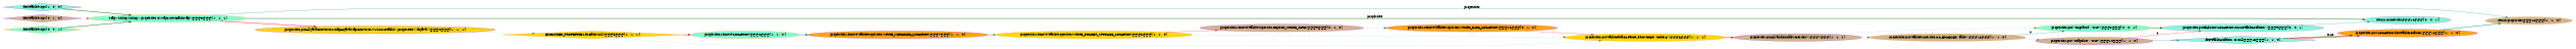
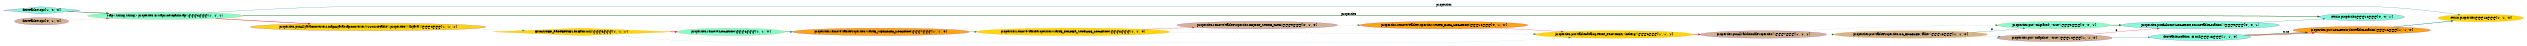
  digraph {
    rankdir=LR
    node [color=purple fillcolor=aquamarine shape=ellipse style=filled]
    edge [color=darkgreen style=bold]
    n1 [fillcolor=orange label="properties.remove(TableProperties.WRITE_METADATA_LOCATION)@@@7@@@['1', '1', '0']"]
    n2 [color=darkorange fillcolor=gold label="properties.remove(TableProperties.WRITE_FOLDER_STORAGE_LOCATION)@@@8@@@['1', '1', '0']"]
    n3 [color=darkorange fillcolor=gold label="properties.put(TableCatalog.PROP_PROVIDER,\"iceberg\")@@@6@@@['1', '1', '1']"]
    n4 [fillcolor=tan label="properties.remove(TableProperties.OBJECT_STORE_PATH)@@@9@@@['0', '1', '0']"]
    n5 [label="return properties@@@10@@@['0', '0', '1']"]
    n6 [fillcolor=tan label="properties.putAll(additionalProperties())@@@7@@@['1', '1', '1']"]
    n7 [color=darkorange label="properties.put(\"migrated\",\"true\")@@@8@@@['0', '0', '1']"]
    n8 [color=darkorange fillcolor=tan label="properties.put(TableProperties.GC_ENABLED,\"false\")@@@13@@@['1', '1', '0']"]
    n9 [label="properties.putIfAbsent(LOCATION,sourceTableLocation())@@@9@@@['0', '0', '1']"]
    n10 [fillcolor=tan label="properties.put(\"snapshot\",\"true\")@@@14@@@['1', '1', '0']"]
    n11 [label="destTableProps['1', '0', '0']" shape=diamond]
    n12 [color=darkorange label="Map<String,String> properties = Maps.newHashMap()@@@3@@@['1', '1', '1']"]
-   n13 [color=darkorange fillcolor=tan label="return properties@@@18@@@['1', '1', '0']"]
+   n13 [color=darkorange fillcolor=gold label="return properties@@@18@@@['1', '1', '0']"]
    n14 [fillcolor=gold label="properties.putAll(JavaConverters.mapAsJavaMapConverter(v1SourceTable().properties()).asJava())@@@4@@@['1', '1', '1']"]
-   n15 [fillcolor=tan label="destTableProps['0', '1', '0']" shape=diamond]
-   n16 [label="destTableLocation != null@@@15@@@['1', '1', '0']" shape=diamond]
+   n15 [fillcolor=tan label="destTableProps['0', '1', '0']"]
+   n16 [label="destTableLocation != null@@@15@@@['1', '1', '0']"]
    n17 [fillcolor=orange label="properties.put(LOCATION,destTableLocation)@@@16@@@['1', '1', '0']"]
    n18 [fillcolor=orange label="properties.remove(TableProperties.WRITE_DATA_LOCATION)@@@10@@@['0', '1', '0']"]
-   n19 [color=darkorange label="destTableProps['0', '0', '1']" shape=diamond]
    n20 [color=darkorange fillcolor=gold label="EXCLUDED_PROPERTIES.forEach(null)@@@5@@@['1', '1', '1']" shape=diamond]
    n21 [color=darkorange label="properties.remove(LOCATION)@@@6@@@['1', '1', '0']"]
    n1 -> n2 [style=solid]
    n2 -> n3 [style=dotted]
    n2 -> n4 [color=red style=solid]
    n3 -> n6 [color=red]
    n4 -> n18 [style=dotted]
    n6 -> n7 [style=dotted]
    n6 -> n8 [style=dotted]
    n7 -> n9
    n8 -> n7 [color=teal label=0 style=solid]
    n8 -> n10 [color=teal style=dotted]
    n9 -> n5 [color=teal style=solid]
    n10 -> n9 [color=red label=0 style=solid]
    n10 -> n16 [color=teal style=solid]
    n11 -> n12
    n12 -> n5 [label=properties]
    n12 -> n13 [color=teal label=properties style=solid]
    n12 -> n14 [color=red]
    n14 -> n20 [color=teal style=dotted]
    n15 -> n12 [color=red style=dotted]
    n16 -> n17 [label=true]
    n16 -> n17 [color=red]
    n17 -> n13 [color=teal]
    n18 -> n3 [color=red style=solid]
-   n19 -> n12
    n20 -> n3 [color=teal style=dotted]
    n20 -> n21 [color=red]
    n21 -> n1 [color=teal]
  }
